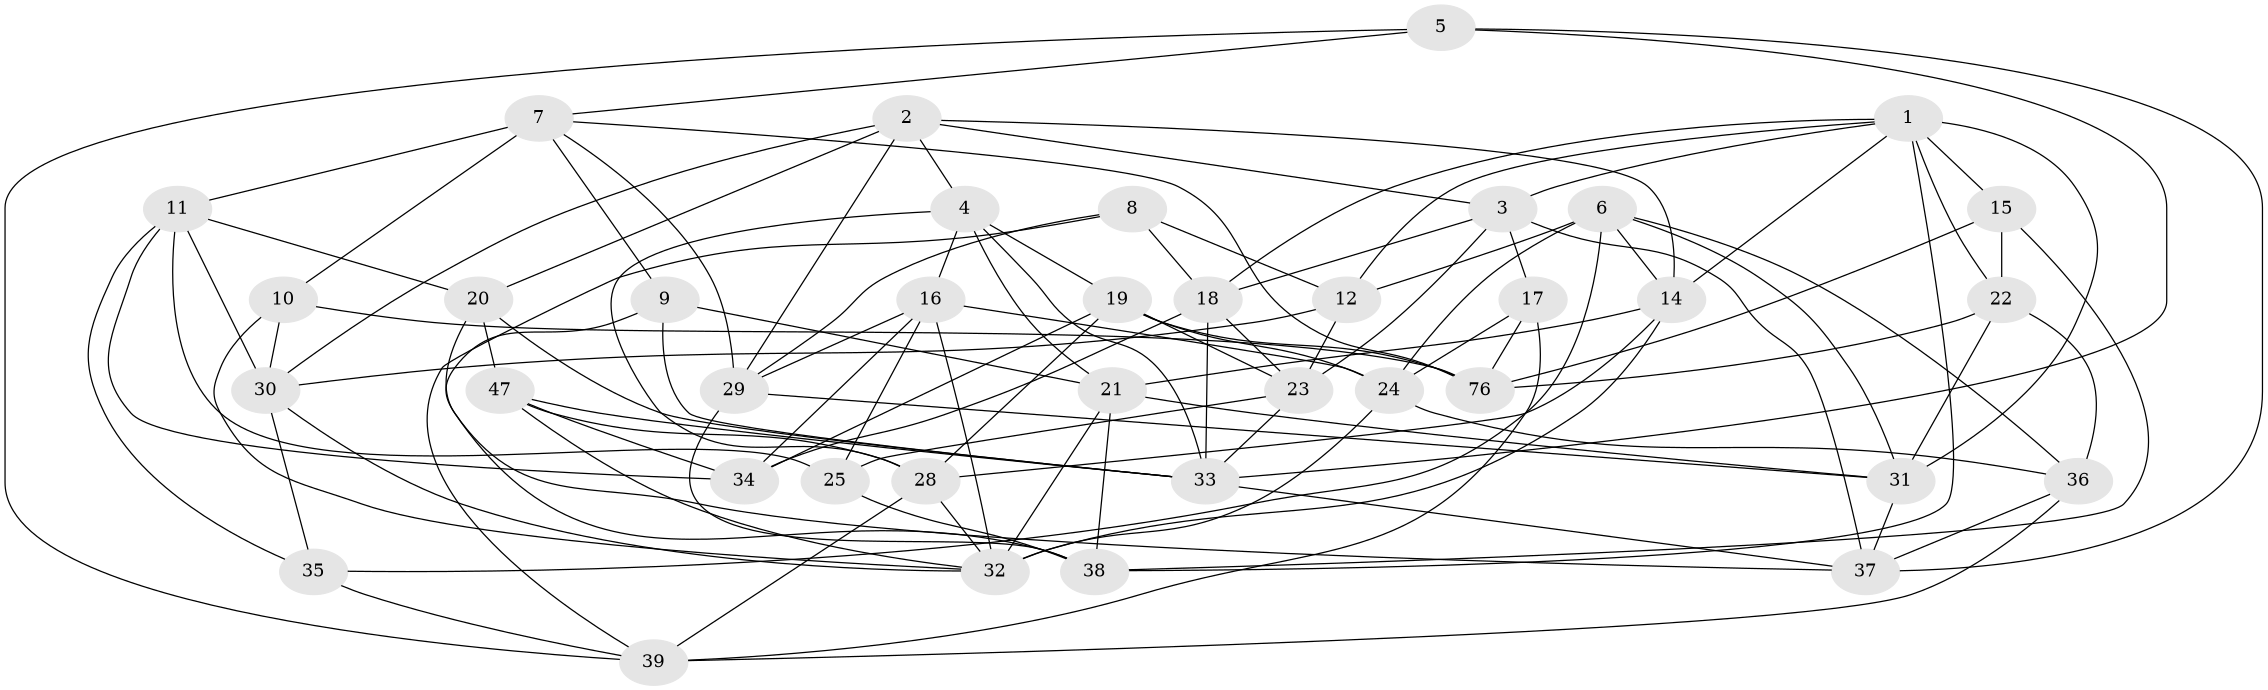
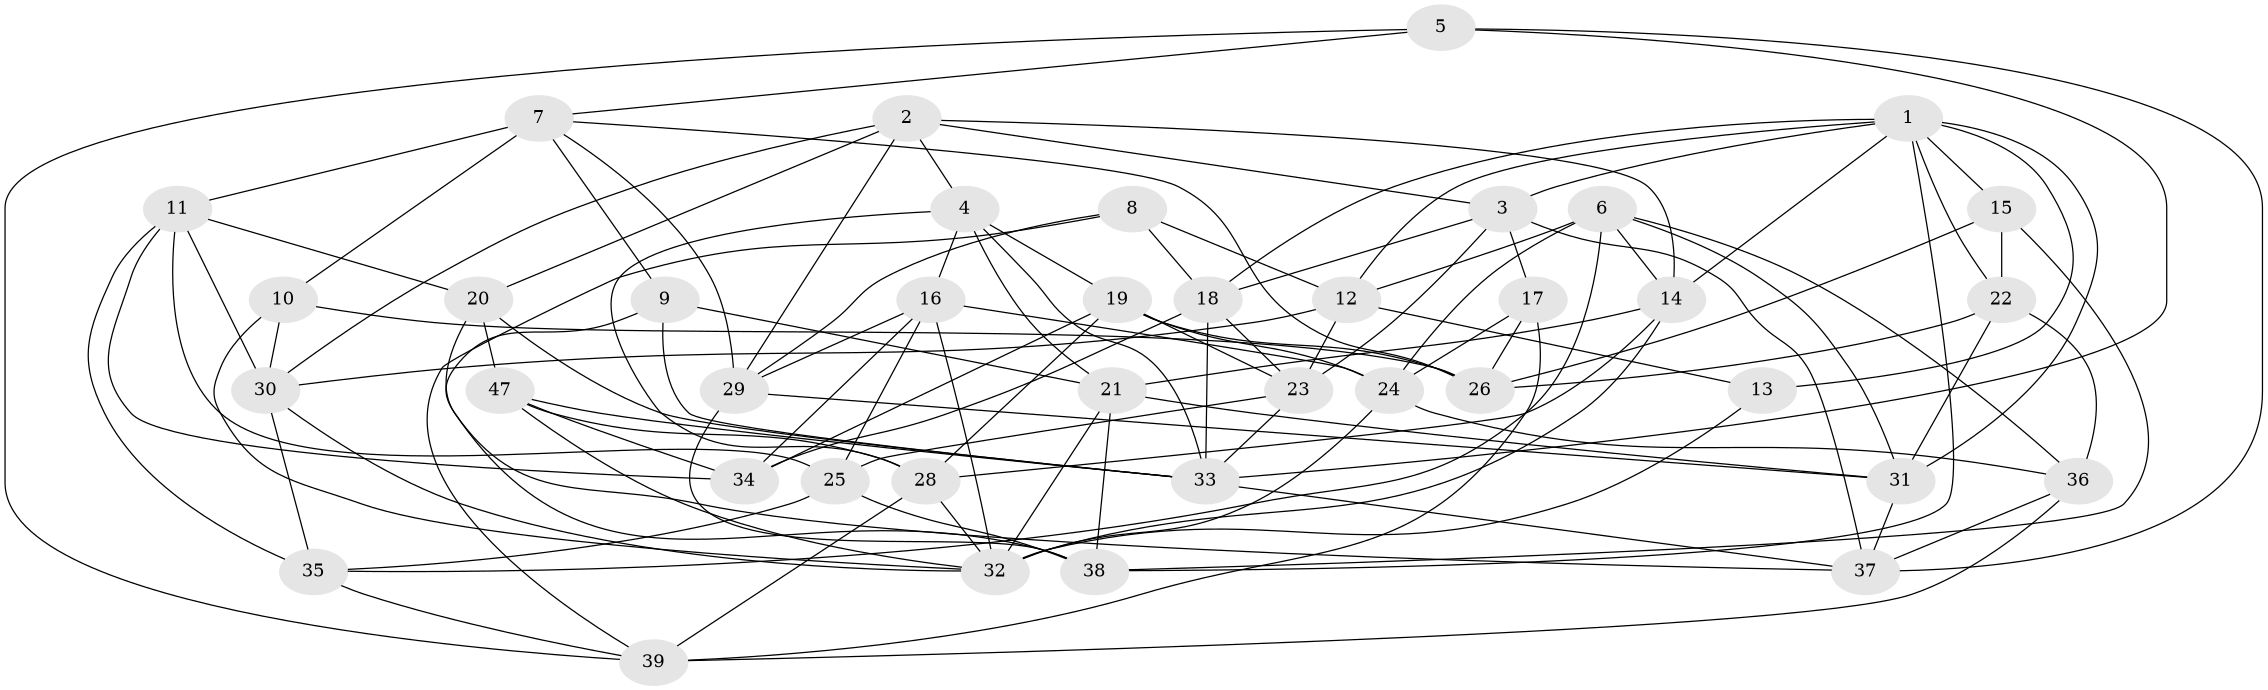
  graph {
    fontname="DejaVu Serif"
    node [color=gray90 fontname="DejaVu Serif" style=filled]
    edge [fontname="DejaVu Serif" weight=1.0]
    1
    3
    12
+   13
    14
    15
    18
    22
    31
    38
    17
    23
    37
    30
    32
    21
    28
-   26 [label=76]
+   26
    33
    34
    36
    2
    4
    20
    29
    16
    19
    n28 [label=47]
    35
    39
    24
    25
    5
    7
    9
    10
    11
    6
    8
    1 -- 3
    1 -- 12
+   1 -- 13
    1 -- 14
    1 -- 15
    1 -- 18
    1 -- 22 [weight=2.0]
    1 -- 31
    1 -- 38
    3 -- 18
    3 -- 17
    3 -- 23
    3 -- 37
+   12 -- 13
    12 -- 23
    12 -- 30
+   13 -- 32
    14 -- 32
    14 -- 21
    14 -- 28
    15 -- 22
    15 -- 38
    15 -- 26
    18 -- 23
    18 -- 33
    18 -- 34
    22 -- 31
    22 -- 26
    22 -- 36
    31 -- 37
    17 -- 26
    17 -- 39
    17 -- 24
    23 -- 33
    23 -- 25
    30 -- 32
    30 -- 35
    21 -- 31
    21 -- 38
    21 -- 32
    28 -- 32
    28 -- 39
    33 -- 37
    36 -- 37
    36 -- 39
    2 -- 3
    2 -- 14
    2 -- 30
    2 -- 4
    2 -- 20
    2 -- 29
    4 -- 21
    4 -- 28
    4 -- 33
    4 -- 16
    4 -- 19
    20 -- 37
    20 -- 33
    20 -- n28 [weight=2.0]
    29 -- 31
    29 -- 38
    16 -- 32
    16 -- 34
    16 -- 29
    16 -- 24
    16 -- 25
    19 -- 23
    19 -- 28
    19 -- 26
    19 -- 34
    19 -- 24
    n28 -- 32
    n28 -- 28
    n28 -- 33
    n28 -- 34
    35 -- 39
    24 -- 32
    24 -- 36
    25 -- 38
+   25 -- 35 [weight=2.0]
    5 -- 37
    5 -- 33
    5 -- 39
    5 -- 7
    7 -- 26
    7 -- 29
    7 -- 9
    7 -- 10
    7 -- 11
    9 -- 38
    9 -- 21
    9 -- 33
    10 -- 30
    10 -- 32
    10 -- 26
    11 -- 30
    11 -- 34
    11 -- 20
    11 -- 35
    11 -- 25
    6 -- 12
    6 -- 14
    6 -- 31
    6 -- 36
    6 -- 35
    6 -- 24
    8 -- 12
    8 -- 18
    8 -- 29
    8 -- 39
  }
